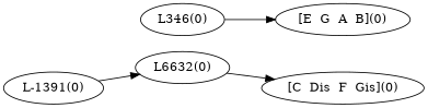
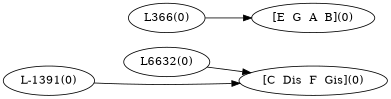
  digraph {
    rankdir=LR
    "L-1391(0)"
    n2 [label="L6632(0)"]
-   "L366(0)" [label="L346(0)"]
+   "L366(0)"
    "[C  Dis  F  Gis](0)"
    "[E  G  A  B](0)"
    subgraph sub_1 {
      rank=min
      "L-1391(0)"
    }
    subgraph sub_2 {
      rank=same
      n2
      "L366(0)"
    }
    subgraph sub_3 {
      rank=max
      "[C  Dis  F  Gis](0)"
      "[E  G  A  B](0)"
    }
-   "L-1391(0)" -> n2
+   "L-1391(0)" -> "[C  Dis  F  Gis](0)"
    n2 -> "[C  Dis  F  Gis](0)"
    "L366(0)" -> "[E  G  A  B](0)"
  }
